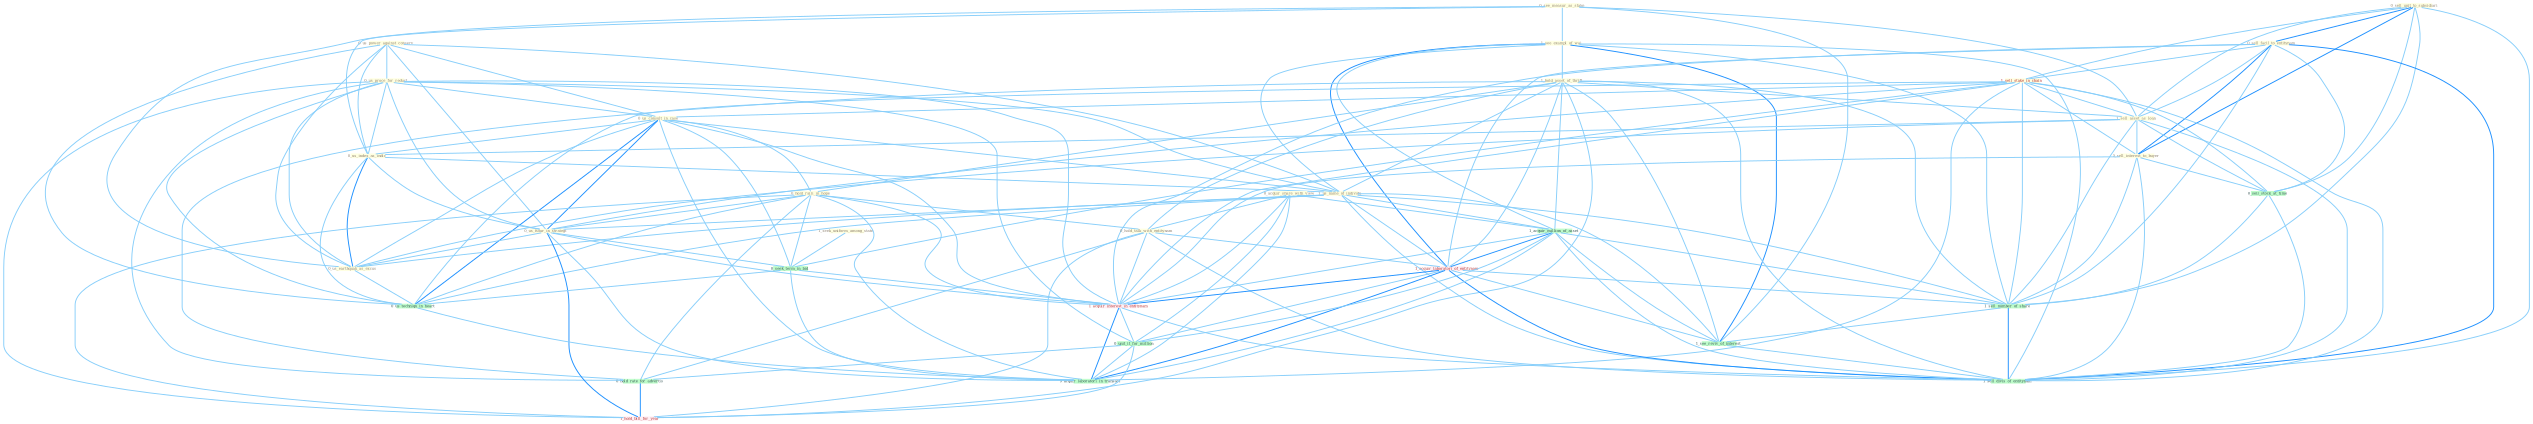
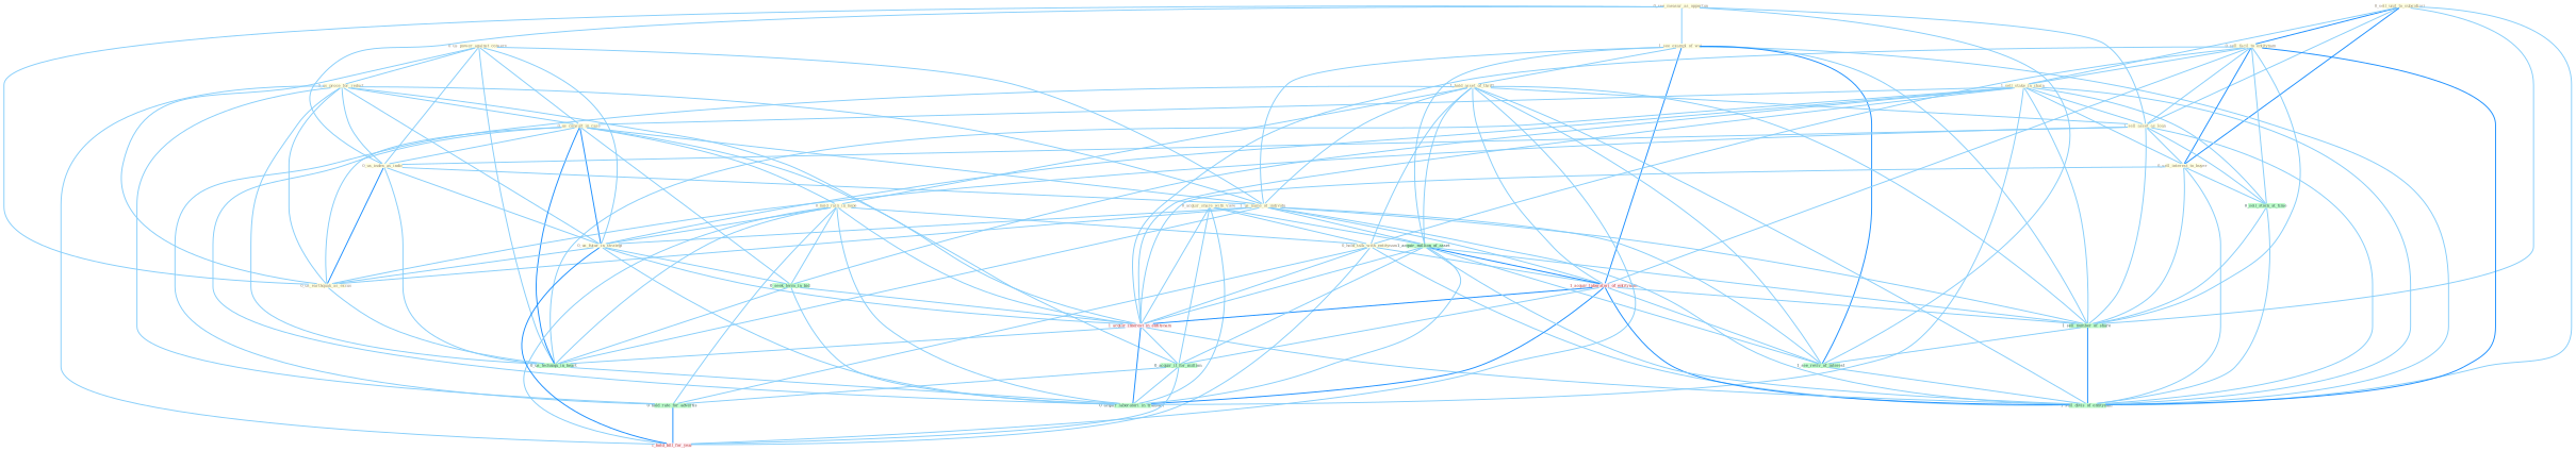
  graph {
    node [color="#ffffe0" fixedsize=true fontcolor="#8b7d6b" fontsize=4 shape=polygon style=filled]
    edge [color="#87cefa" w=1]
    "0_us_power_against_conserv " [height=.06 width=.5]
    "0_sell_unit_to_subsidiari " [height=.06 width=.5]
-   "0_see_measur_as_opportun " [height=.06 width=.5 label="0_see_measur_as_stake"]
+   "0_see_measur_as_opportun " [height=.06 width=.5]
    "1_see_exampl_of_wai " [height=.06 width=.5]
    "0_sell_facil_to_entitynam " [height=.06 width=.5]
    "0_us_proce_for_reduct " [height=.06 width=.5]
-   "1_sell_stake_in_chain " [fontcolor="#b22222" height=.06 width=.5]
+   "1_sell_stake_in_chain " [height=.06 width=.5]
    "0_us_consult_in_case " [height=.06 width=.5]
    "1_hold_asset_of_thrift " [height=.06 width=.5]
-   "1_seek_uniform_among_state " [height=.06 width=.5]
    "1_sell_asset_as_loan " [height=.06 width=.5]
    "0_us_index_as_indic " [height=.06 width=.5]
    "0_sell_interest_to_buyer " [height=.06 width=.5]
    "0_hold_ralli_in_hope " [height=.06 width=.5]
    "0_acquir_share_with_view " [height=.06 width=.5]
    "1_us_name_of_individu " [height=.06 width=.5]
    "0_hold_talk_with_entitynam " [height=.06 width=.5]
    "0_us_futur_in_strategi " [height=.06 width=.5]
    "0_us_earthquak_as_excus " [height=.06 width=.5]
    "1_acquir_laboratori_of_entitynam " [color="#fff0f5" fontcolor="#b22222" height=.06 width=.5]
    "1_acquir_interest_in_entitynam " [color="#fff0f5" fontcolor="#b22222" height=.06 width=.5]
    "1_hold_bill_for_year " [color="#fff0f5" fontcolor="#b22222" height=.06 width=.5]
    "0_us_techniqu_in_heart " [color="#BDFCC9" fontcolor="#2f4f4f" height=.06 width=.5]
    "0_sell_stock_at_time " [color="#BDFCC9" fontcolor="#2f4f4f" height=.06 width=.5]
    "1_sell_number_of_share " [color="#BDFCC9" fontcolor="#2f4f4f" height=.06 width=.5]
    "1_sell_divis_of_entitynam " [color="#BDFCC9" fontcolor="#2f4f4f" height=.06 width=.5]
    "1_see_reviv_of_interest " [color="#BDFCC9" fontcolor="#2f4f4f" height=.06 width=.5]
    "1_acquir_million_of_asset " [color="#BDFCC9" fontcolor="#2f4f4f" height=.06 width=.5]
-   "0_acquir_it_for_million " [color="#BDFCC9" fontcolor="#2f4f4f" height=.06 width=.5 label="0_unit_it_for_million"]
+   "0_acquir_it_for_million " [color="#BDFCC9" fontcolor="#2f4f4f" height=.06 width=.5]
    "0_hold_rate_for_advertis " [color="#BDFCC9" fontcolor="#2f4f4f" height=.06 width=.5]
    "0_seek_term_in_bid " [color="#BDFCC9" fontcolor="#2f4f4f" height=.06 width=.5]
    "0_acquir_laboratori_in_transact " [color="#BDFCC9" fontcolor="#2f4f4f" height=.06 width=.5]
    subgraph sub_1 {
      "0_us_power_against_conserv "
      "0_sell_unit_to_subsidiari "
      "0_see_measur_as_opportun "
      "1_see_exampl_of_wai "
      "0_sell_facil_to_entitynam "
      "0_us_proce_for_reduct "
      "1_sell_stake_in_chain "
      "0_us_consult_in_case "
      "1_hold_asset_of_thrift "
-     "1_seek_uniform_among_state "
      "1_sell_asset_as_loan "
      "0_us_index_as_indic "
      "0_sell_interest_to_buyer "
      "0_hold_ralli_in_hope "
      "0_acquir_share_with_view "
      "1_us_name_of_individu "
      "0_hold_talk_with_entitynam "
      "0_us_futur_in_strategi "
      "0_us_earthquak_as_excus "
    }
    subgraph sub_2 {
      "1_acquir_laboratori_of_entitynam "
      "1_acquir_interest_in_entitynam "
      "1_hold_bill_for_year "
    }
    "0_us_power_against_conserv " -- "0_us_proce_for_reduct "
    "0_us_power_against_conserv " -- "0_us_consult_in_case "
    "0_us_power_against_conserv " -- "0_us_index_as_indic "
    "0_us_power_against_conserv " -- "1_us_name_of_individu "
    "0_us_power_against_conserv " -- "0_us_futur_in_strategi "
    "0_us_power_against_conserv " -- "0_us_earthquak_as_excus "
    "0_us_power_against_conserv " -- "0_us_techniqu_in_heart "
    "0_sell_unit_to_subsidiari " -- "0_sell_facil_to_entitynam " [color="#1e90ff" w=2]
    "0_sell_unit_to_subsidiari " -- "1_sell_stake_in_chain "
    "0_sell_unit_to_subsidiari " -- "1_sell_asset_as_loan "
    "0_sell_unit_to_subsidiari " -- "0_sell_interest_to_buyer " [color="#1e90ff" w=2]
-   "0_sell_unit_to_subsidiari " -- "0_sell_stock_at_time "
    "0_sell_unit_to_subsidiari " -- "1_sell_number_of_share "
    "0_sell_unit_to_subsidiari " -- "1_sell_divis_of_entitynam "
    "0_see_measur_as_opportun " -- "1_see_exampl_of_wai "
    "0_see_measur_as_opportun " -- "1_sell_asset_as_loan "
    "0_see_measur_as_opportun " -- "0_us_index_as_indic "
    "0_see_measur_as_opportun " -- "0_us_earthquak_as_excus "
    "0_see_measur_as_opportun " -- "1_see_reviv_of_interest "
    "1_see_exampl_of_wai " -- "1_hold_asset_of_thrift "
    "1_see_exampl_of_wai " -- "1_us_name_of_individu "
    "1_see_exampl_of_wai " -- "1_acquir_laboratori_of_entitynam " [color="#1e90ff"]
    "1_see_exampl_of_wai " -- "1_sell_number_of_share "
    "1_see_exampl_of_wai " -- "1_sell_divis_of_entitynam "
    "1_see_exampl_of_wai " -- "1_see_reviv_of_interest " [color="#1e90ff" w=2]
    "1_see_exampl_of_wai " -- "1_acquir_million_of_asset "
    "0_sell_facil_to_entitynam " -- "1_sell_stake_in_chain "
    "0_sell_facil_to_entitynam " -- "1_sell_asset_as_loan "
    "0_sell_facil_to_entitynam " -- "0_sell_interest_to_buyer " [color="#1e90ff" w=2]
+   "0_sell_facil_to_entitynam " -- "0_hold_talk_with_entitynam "
    "0_sell_facil_to_entitynam " -- "1_acquir_laboratori_of_entitynam "
    "0_sell_facil_to_entitynam " -- "1_acquir_interest_in_entitynam "
    "0_sell_facil_to_entitynam " -- "0_sell_stock_at_time "
    "0_sell_facil_to_entitynam " -- "1_sell_number_of_share "
    "0_sell_facil_to_entitynam " -- "1_sell_divis_of_entitynam " [color="#1e90ff" w=2]
    "0_us_proce_for_reduct " -- "0_us_consult_in_case "
    "0_us_proce_for_reduct " -- "0_us_index_as_indic "
    "0_us_proce_for_reduct " -- "1_us_name_of_individu "
    "0_us_proce_for_reduct " -- "0_us_futur_in_strategi "
    "0_us_proce_for_reduct " -- "0_us_earthquak_as_excus "
    "0_us_proce_for_reduct " -- "1_hold_bill_for_year "
    "0_us_proce_for_reduct " -- "0_us_techniqu_in_heart "
    "0_us_proce_for_reduct " -- "0_acquir_it_for_million "
    "0_us_proce_for_reduct " -- "0_hold_rate_for_advertis "
    "1_sell_stake_in_chain " -- "0_us_consult_in_case "
    "1_sell_stake_in_chain " -- "1_sell_asset_as_loan "
    "1_sell_stake_in_chain " -- "0_sell_interest_to_buyer "
    "1_sell_stake_in_chain " -- "0_us_futur_in_strategi "
    "1_sell_stake_in_chain " -- "1_acquir_interest_in_entitynam "
    "1_sell_stake_in_chain " -- "0_us_techniqu_in_heart "
    "1_sell_stake_in_chain " -- "0_sell_stock_at_time "
    "1_sell_stake_in_chain " -- "1_sell_number_of_share "
    "1_sell_stake_in_chain " -- "1_sell_divis_of_entitynam "
    "1_sell_stake_in_chain " -- "0_seek_term_in_bid "
    "1_sell_stake_in_chain " -- "0_acquir_laboratori_in_transact "
    "0_us_consult_in_case " -- "0_us_index_as_indic "
    "0_us_consult_in_case " -- "0_hold_ralli_in_hope "
    "0_us_consult_in_case " -- "1_us_name_of_individu "
    "0_us_consult_in_case " -- "0_us_futur_in_strategi " [color="#1e90ff" w=2]
    "0_us_consult_in_case " -- "0_us_earthquak_as_excus "
    "0_us_consult_in_case " -- "1_acquir_interest_in_entitynam "
    "0_us_consult_in_case " -- "0_us_techniqu_in_heart " [color="#1e90ff" w=2]
    "0_us_consult_in_case " -- "0_seek_term_in_bid "
    "0_us_consult_in_case " -- "0_acquir_laboratori_in_transact "
    "1_hold_asset_of_thrift " -- "1_sell_asset_as_loan "
    "1_hold_asset_of_thrift " -- "0_hold_ralli_in_hope "
    "1_hold_asset_of_thrift " -- "1_us_name_of_individu "
    "1_hold_asset_of_thrift " -- "0_hold_talk_with_entitynam "
    "1_hold_asset_of_thrift " -- "1_acquir_laboratori_of_entitynam "
    "1_hold_asset_of_thrift " -- "1_hold_bill_for_year "
    "1_hold_asset_of_thrift " -- "1_sell_number_of_share "
    "1_hold_asset_of_thrift " -- "1_sell_divis_of_entitynam "
    "1_hold_asset_of_thrift " -- "1_see_reviv_of_interest "
    "1_hold_asset_of_thrift " -- "1_acquir_million_of_asset "
    "1_hold_asset_of_thrift " -- "0_hold_rate_for_advertis "
-   "1_seek_uniform_among_state " -- "0_seek_term_in_bid "
    "1_sell_asset_as_loan " -- "0_us_index_as_indic "
    "1_sell_asset_as_loan " -- "0_sell_interest_to_buyer "
    "1_sell_asset_as_loan " -- "0_us_earthquak_as_excus "
    "1_sell_asset_as_loan " -- "0_sell_stock_at_time "
    "1_sell_asset_as_loan " -- "1_sell_number_of_share "
    "1_sell_asset_as_loan " -- "1_sell_divis_of_entitynam "
    "0_us_index_as_indic " -- "1_us_name_of_individu "
    "0_us_index_as_indic " -- "0_us_futur_in_strategi "
    "0_us_index_as_indic " -- "0_us_earthquak_as_excus " [color="#1e90ff" w=2]
    "0_us_index_as_indic " -- "0_us_techniqu_in_heart "
    "0_sell_interest_to_buyer " -- "1_acquir_interest_in_entitynam "
    "0_sell_interest_to_buyer " -- "0_sell_stock_at_time "
    "0_sell_interest_to_buyer " -- "1_sell_number_of_share "
    "0_sell_interest_to_buyer " -- "1_sell_divis_of_entitynam "
    "0_hold_ralli_in_hope " -- "0_hold_talk_with_entitynam "
    "0_hold_ralli_in_hope " -- "0_us_futur_in_strategi "
    "0_hold_ralli_in_hope " -- "1_acquir_interest_in_entitynam "
    "0_hold_ralli_in_hope " -- "1_hold_bill_for_year "
    "0_hold_ralli_in_hope " -- "0_us_techniqu_in_heart "
    "0_hold_ralli_in_hope " -- "0_hold_rate_for_advertis "
    "0_hold_ralli_in_hope " -- "0_seek_term_in_bid "
    "0_hold_ralli_in_hope " -- "0_acquir_laboratori_in_transact "
    "0_acquir_share_with_view " -- "0_hold_talk_with_entitynam "
    "0_acquir_share_with_view " -- "1_acquir_interest_in_entitynam "
    "0_acquir_share_with_view " -- "1_acquir_million_of_asset "
    "0_acquir_share_with_view " -- "0_acquir_it_for_million "
    "0_acquir_share_with_view " -- "0_acquir_laboratori_in_transact "
    "1_us_name_of_individu " -- "0_us_futur_in_strategi "
    "1_us_name_of_individu " -- "0_us_earthquak_as_excus "
    "1_us_name_of_individu " -- "1_acquir_laboratori_of_entitynam "
    "1_us_name_of_individu " -- "0_us_techniqu_in_heart "
    "1_us_name_of_individu " -- "1_sell_number_of_share "
    "1_us_name_of_individu " -- "1_sell_divis_of_entitynam "
    "1_us_name_of_individu " -- "1_see_reviv_of_interest "
    "1_us_name_of_individu " -- "1_acquir_million_of_asset "
    "0_hold_talk_with_entitynam " -- "1_acquir_laboratori_of_entitynam "
    "0_hold_talk_with_entitynam " -- "1_acquir_interest_in_entitynam "
    "0_hold_talk_with_entitynam " -- "1_hold_bill_for_year "
    "0_hold_talk_with_entitynam " -- "1_sell_divis_of_entitynam "
    "0_hold_talk_with_entitynam " -- "0_hold_rate_for_advertis "
    "0_us_futur_in_strategi " -- "0_us_earthquak_as_excus "
    "0_us_futur_in_strategi " -- "1_acquir_interest_in_entitynam "
    "0_us_futur_in_strategi " -- "1_hold_bill_for_year " [color="#1e90ff" w=2]
    "0_us_futur_in_strategi " -- "0_seek_term_in_bid "
    "0_us_futur_in_strategi " -- "0_acquir_laboratori_in_transact "
    "0_us_earthquak_as_excus " -- "0_us_techniqu_in_heart "
    "1_acquir_laboratori_of_entitynam " -- "1_acquir_interest_in_entitynam " [color="#1e90ff" w=2]
    "1_acquir_laboratori_of_entitynam " -- "1_sell_number_of_share "
    "1_acquir_laboratori_of_entitynam " -- "1_sell_divis_of_entitynam " [color="#1e90ff" w=2]
    "1_acquir_laboratori_of_entitynam " -- "1_see_reviv_of_interest "
    "1_acquir_laboratori_of_entitynam " -- "0_acquir_it_for_million "
    "1_acquir_laboratori_of_entitynam " -- "0_acquir_laboratori_in_transact " [color="#1e90ff" w=2]
-   "1_acquir_interest_in_entitynam " -- "0_us_proce_for_reduct "
+   "1_acquir_interest_in_entitynam " -- "0_us_techniqu_in_heart "
    "1_acquir_interest_in_entitynam " -- "1_sell_divis_of_entitynam "
    "1_acquir_interest_in_entitynam " -- "0_acquir_it_for_million "
    "1_acquir_interest_in_entitynam " -- "0_acquir_laboratori_in_transact " [color="#1e90ff" w=2]
    "0_us_techniqu_in_heart " -- "0_acquir_laboratori_in_transact "
    "0_sell_stock_at_time " -- "1_sell_number_of_share "
    "0_sell_stock_at_time " -- "1_sell_divis_of_entitynam "
    "1_sell_number_of_share " -- "1_sell_divis_of_entitynam " [color="#1e90ff" w=2]
    "1_sell_number_of_share " -- "1_see_reviv_of_interest "
    "1_see_reviv_of_interest " -- "1_sell_divis_of_entitynam "
    "1_acquir_million_of_asset " -- "1_acquir_laboratori_of_entitynam " [color="#1e90ff" w=2]
    "1_acquir_million_of_asset " -- "1_acquir_interest_in_entitynam "
    "1_acquir_million_of_asset " -- "1_sell_number_of_share "
    "1_acquir_million_of_asset " -- "1_sell_divis_of_entitynam "
    "1_acquir_million_of_asset " -- "1_see_reviv_of_interest "
    "1_acquir_million_of_asset " -- "0_acquir_it_for_million "
    "1_acquir_million_of_asset " -- "0_acquir_laboratori_in_transact "
    "0_acquir_it_for_million " -- "1_hold_bill_for_year "
    "0_acquir_it_for_million " -- "0_hold_rate_for_advertis "
    "0_acquir_it_for_million " -- "0_acquir_laboratori_in_transact "
    "0_hold_rate_for_advertis " -- "1_hold_bill_for_year " [color="#1e90ff" w=2]
    "0_seek_term_in_bid " -- "1_acquir_interest_in_entitynam "
    "0_seek_term_in_bid " -- "0_us_techniqu_in_heart "
    "0_seek_term_in_bid " -- "0_acquir_laboratori_in_transact "
  }
